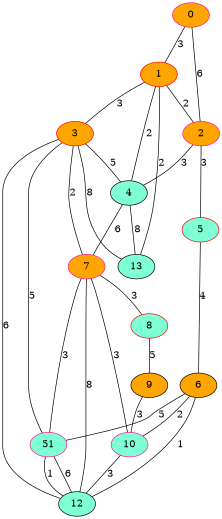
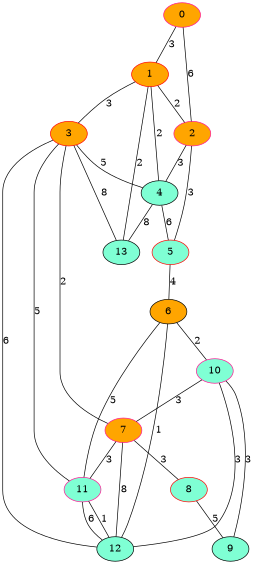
  graph {
    node [color=deeppink fillcolor=aquamarine style=filled weight=1]
    0 [fillcolor=orange]
    1 [color=red fillcolor=orange]
    2 [fillcolor=orange]
    3 [color=red fillcolor=orange]
    4 [color=black]
    13 [color=black weight=4]
    5 [color=red]
    7 [fillcolor=orange]
-   11 [label=51]
+   11
    12 [color=black]
    6 [color=black fillcolor=orange]
    8 [color=red]
    10
-   9 [color=black fillcolor=orange]
+   9 [color=black]
    0 -- 1 [label=3]
    0 -- 2 [label=6]
    1 -- 2 [label=2]
    1 -- 3 [label=3]
    1 -- 4 [label=2]
    1 -- 13 [label=2]
    2 -- 4 [label=3]
    2 -- 5 [label=3]
    3 -- 4 [label=5]
    3 -- 13 [label=8]
    3 -- 7 [label=2]
    3 -- 11 [label=5]
    3 -- 12 [label=6]
    4 -- 13 [label=8]
-   4 -- 7 [label=6]
+   4 -- 5 [label=6]
    5 -- 6 [label=4]
    7 -- 11 [label=3]
    7 -- 12 [label=8]
    7 -- 8 [label=3]
    11 -- 12 [label=1]
    11 -- 12 [label=6]
    6 -- 11 [label=5]
    6 -- 12 [label=1]
    6 -- 10 [label=2]
    8 -- 9 [label=5]
    10 -- 7 [label=3]
    10 -- 12 [label=3]
    9 -- 10 [label=3]
  }
